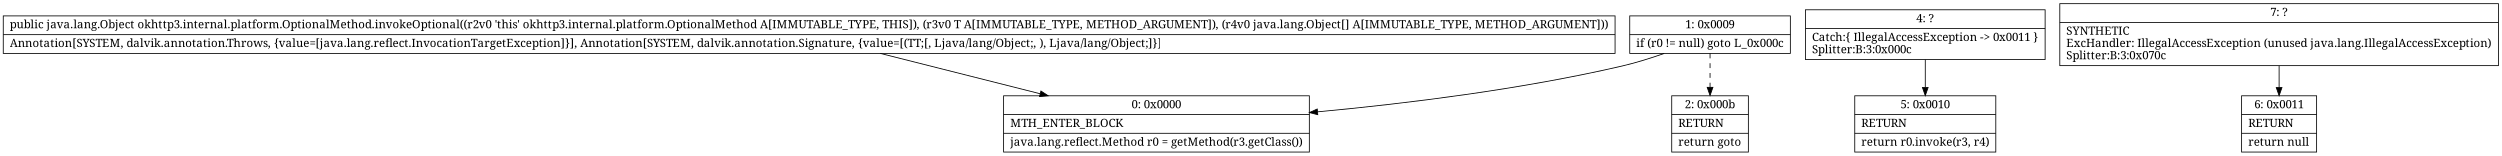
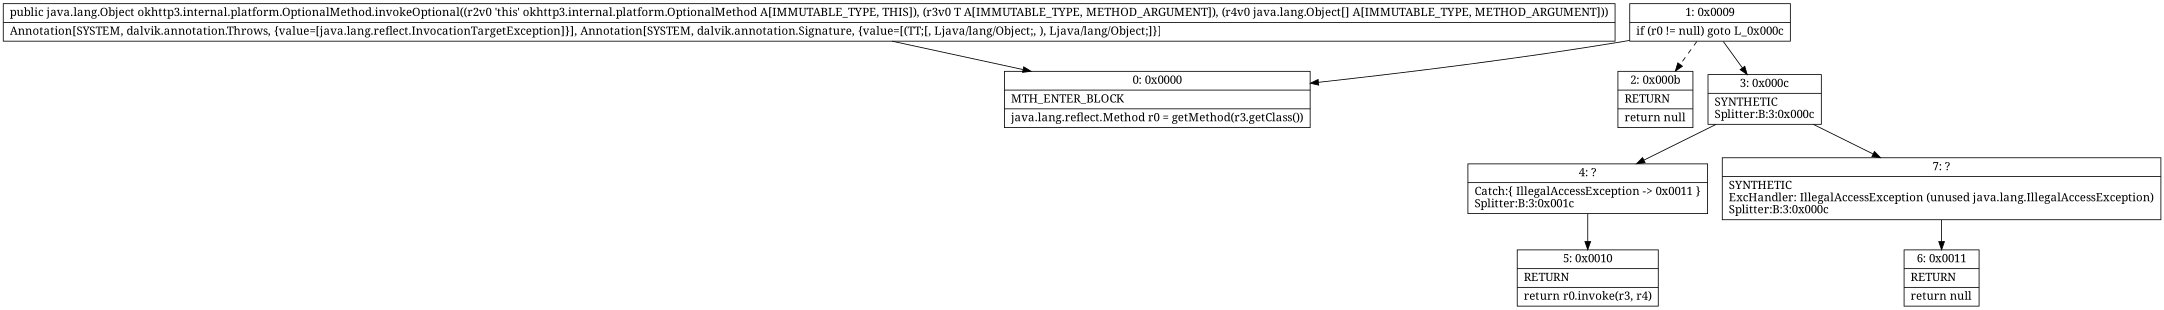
  digraph {
    fontname="Noto Serif"
    node [fontname="Noto Serif" shape=record]
    edge [fontname="Noto Serif"]
    n1 [label="{0\:\ 0x0000|MTH_ENTER_BLOCK\l|java.lang.reflect.Method r0 = getMethod(r3.getClass())\l}"]
    n2 [label="{1\:\ 0x0009|if (r0 != null) goto L_0x000c\l}"]
-   n3 [label="{2\:\ 0x000b|RETURN\l|return goto\l}"]
-   n5 [label="{4\:\ ?|Catch:\{ IllegalAccessException \-\> 0x0011 \}\lSplitter:B:3:0x000c\l}"]
-   n6 [label="{7\:\ ?|SYNTHETIC\lExcHandler: IllegalAccessException (unused java.lang.IllegalAccessException)\lSplitter:B:3:0x070c\l}"]
+   n3 [label="{2\:\ 0x000b|RETURN\l|return null\l}"]
+   n4 [label="{3\:\ 0x000c|SYNTHETIC\lSplitter:B:3:0x000c\l}"]
+   n5 [label="{4\:\ ?|Catch:\{ IllegalAccessException \-\> 0x0011 \}\lSplitter:B:3:0x001c\l}"]
+   n6 [label="{7\:\ ?|SYNTHETIC\lExcHandler: IllegalAccessException (unused java.lang.IllegalAccessException)\lSplitter:B:3:0x000c\l}"]
    n7 [label="{5\:\ 0x0010|RETURN\l|return r0.invoke(r3, r4)\l}"]
    n8 [label="{6\:\ 0x0011|RETURN\l|return null\l}"]
    n9 [label="{public java.lang.Object okhttp3.internal.platform.OptionalMethod.invokeOptional((r2v0 'this' okhttp3.internal.platform.OptionalMethod A[IMMUTABLE_TYPE, THIS]), (r3v0 T A[IMMUTABLE_TYPE, METHOD_ARGUMENT]), (r4v0 java.lang.Object[] A[IMMUTABLE_TYPE, METHOD_ARGUMENT]))  | Annotation[SYSTEM, dalvik.annotation.Throws, \{value=[java.lang.reflect.InvocationTargetException]\}], Annotation[SYSTEM, dalvik.annotation.Signature, \{value=[(TT;[, Ljava\/lang\/Object;, ), Ljava\/lang\/Object;]\}]\l}"]
    n2 -> n1
    n2 -> n3 [style=dashed]
+   n2 -> n4
+   n4 -> n5
+   n4 -> n6
    n5 -> n7
    n6 -> n8
    n9 -> n1
  }
